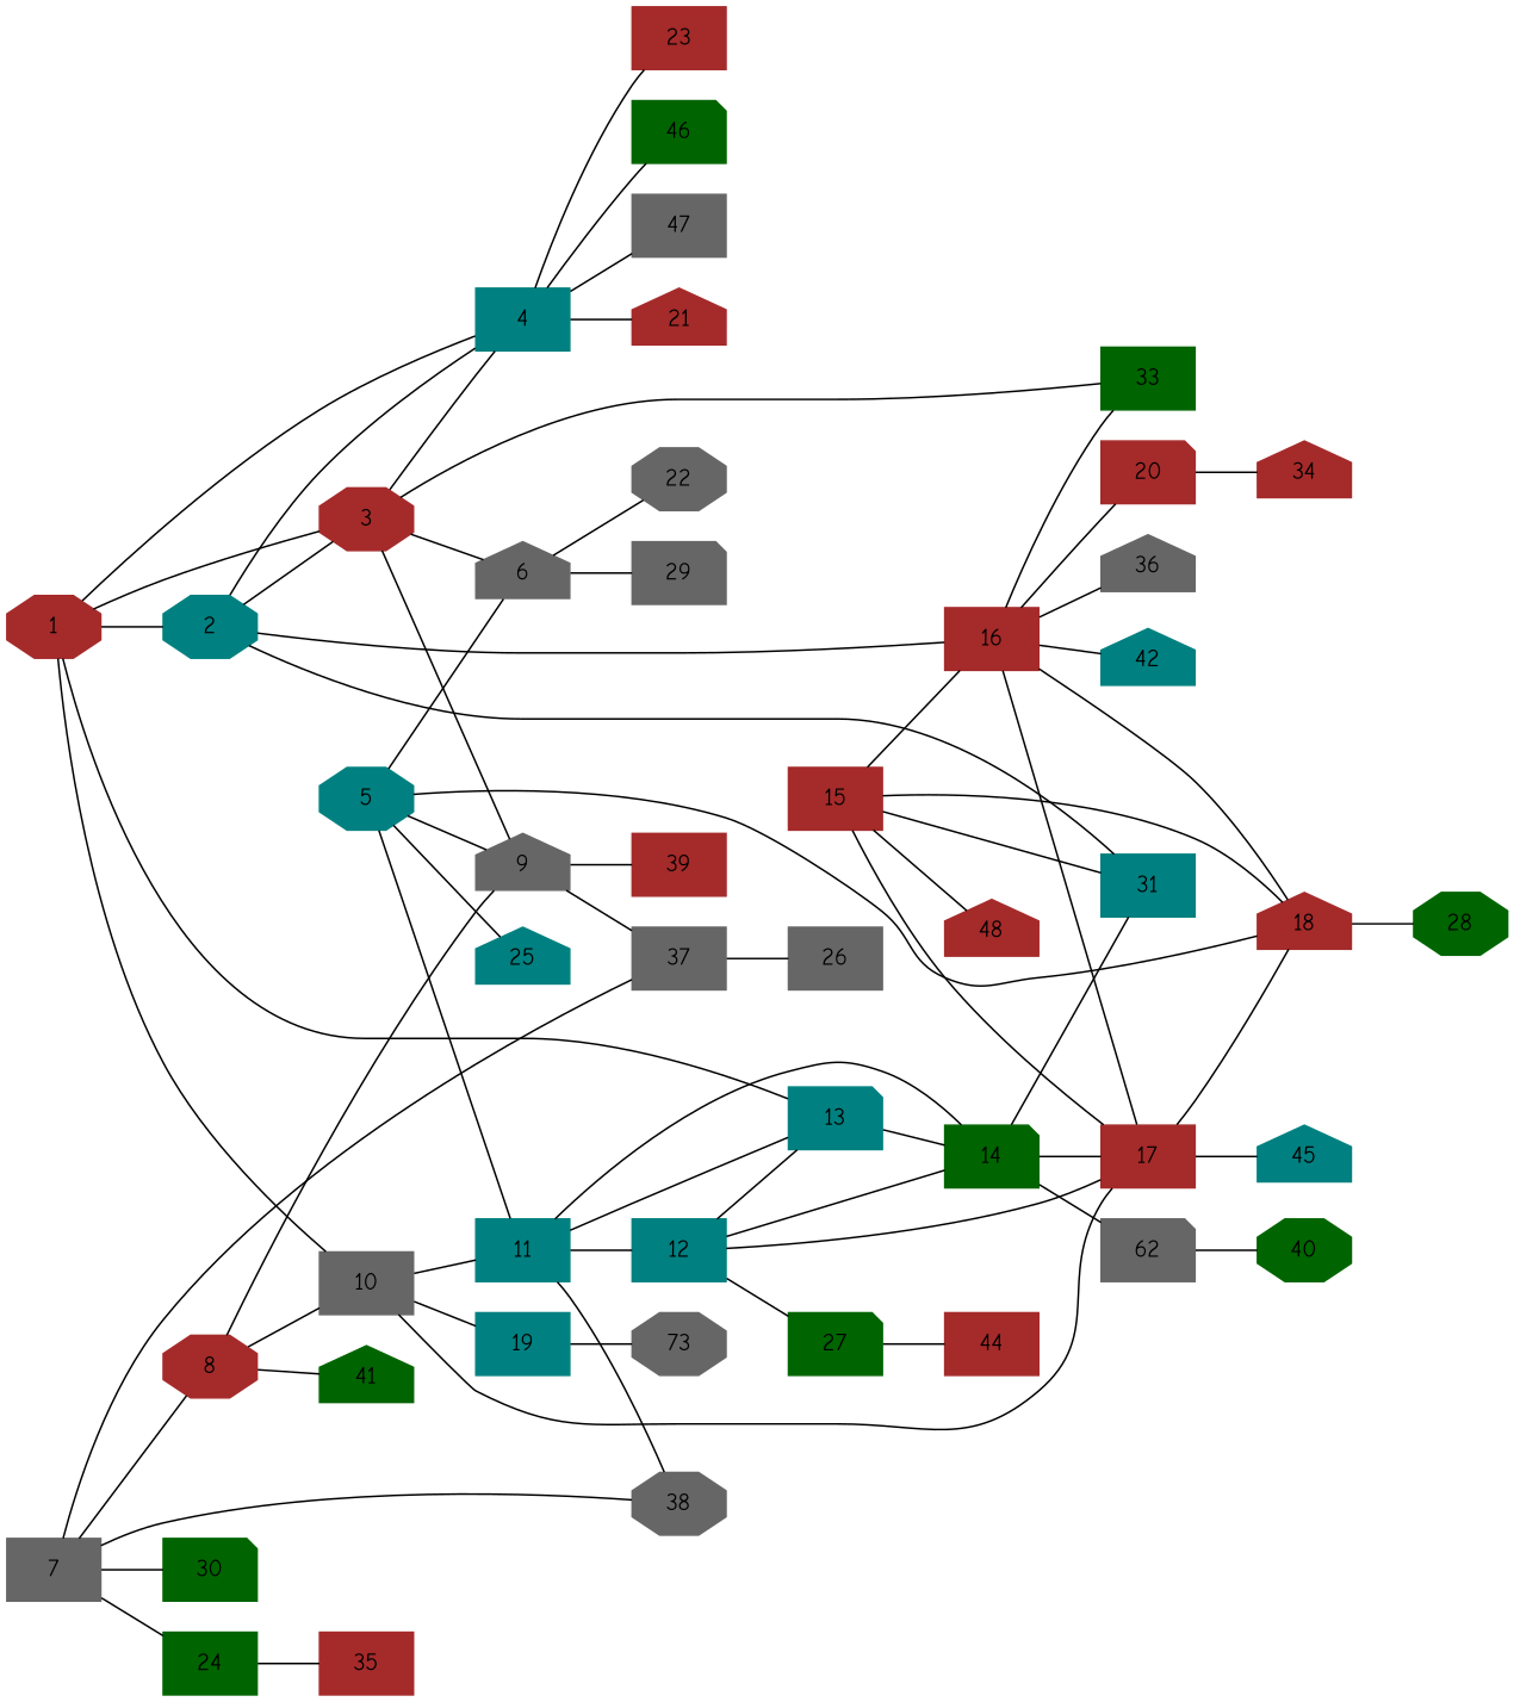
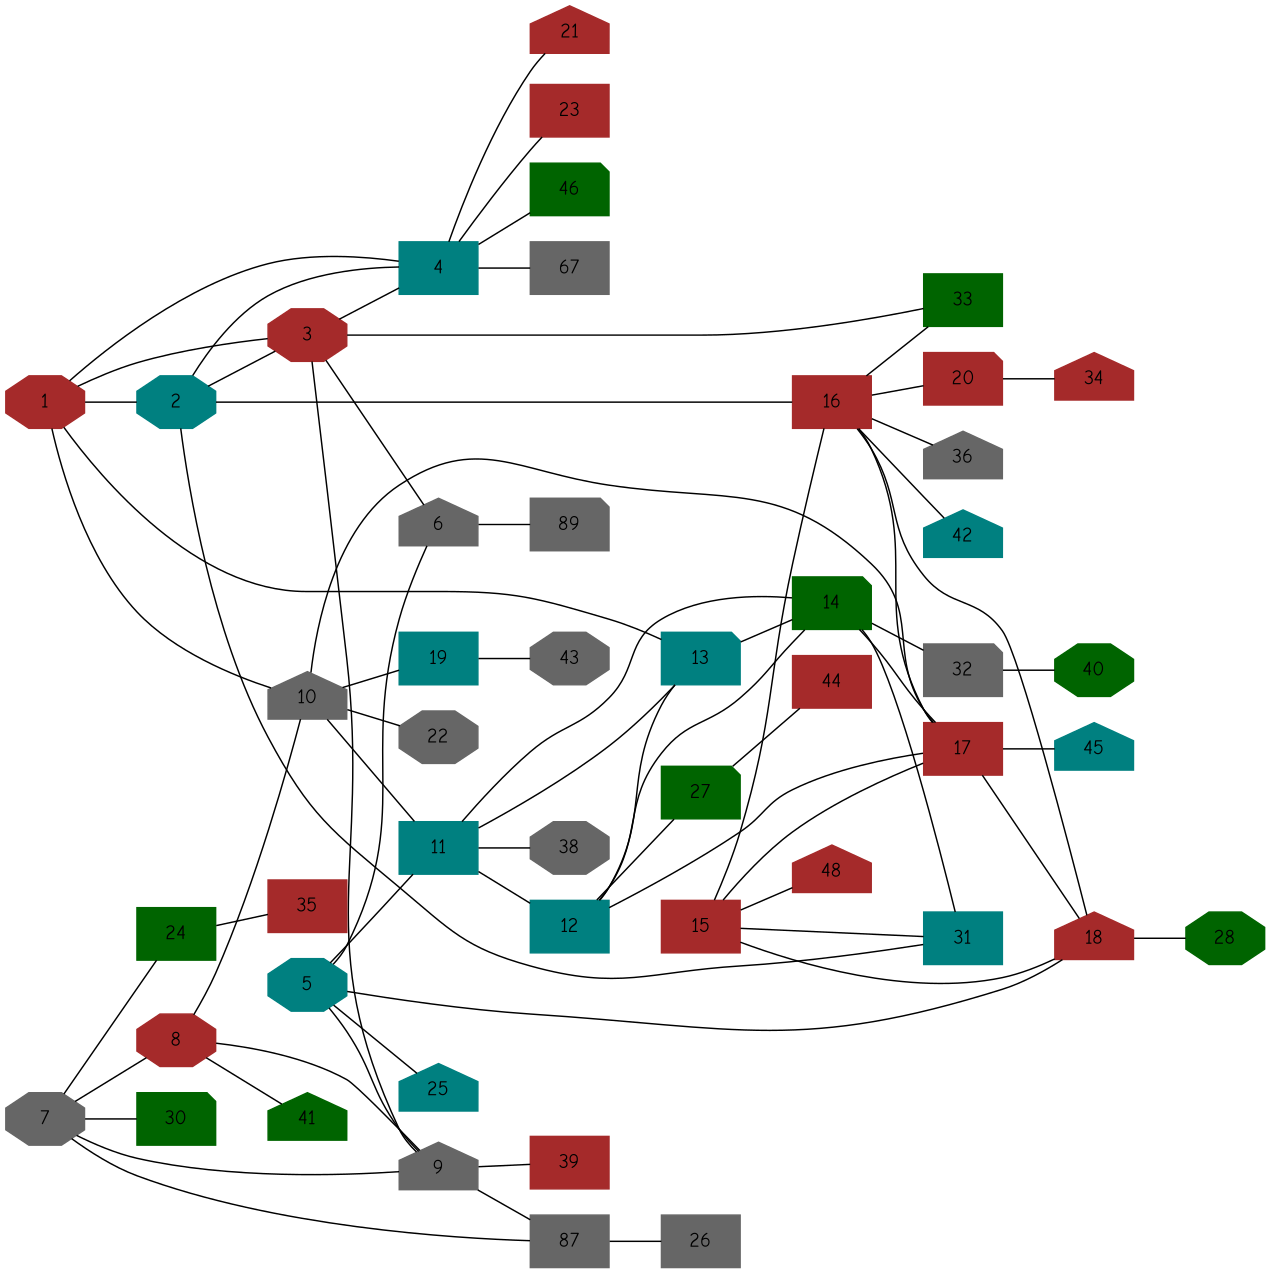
  graph {
    fontname="Comic Neue"
    rankdir=LR
    node [color=brown fontname="Comic Neue" shape=box style=filled]
    edge [fontname="Comic Neue" weight=1.0]
    1 [shape=octagon]
    2 [color=teal shape=octagon]
    3 [shape=octagon]
    4 [color=teal]
-   10 [color=gray40]
+   10 [color=gray40 shape=house]
    13 [color=teal shape=note]
    16
    31 [color=teal]
    6 [color=gray40 shape=house]
    9 [color=gray40 shape=house]
    33 [color=darkgreen]
    21 [shape=house]
    23
    46 [color=darkgreen shape=note]
-   47 [color=gray40]
+   47 [color=gray40 label=67]
    11 [color=teal]
    17
    19 [color=teal]
    14 [color=darkgreen shape=note]
    18 [shape=house]
    20 [shape=note]
    36 [color=gray40 shape=house]
    42 [color=teal shape=house]
    22 [color=gray40 shape=octagon]
-   29 [color=gray40 shape=note]
-   37 [color=gray40]
+   29 [color=gray40 shape=note label=89]
+   37 [color=gray40 label=87]
    39
    5 [color=teal shape=octagon]
    25 [color=teal shape=house]
    12 [color=teal]
    38 [color=gray40 shape=octagon]
    28 [color=darkgreen shape=octagon]
-   7 [color=gray40]
+   7 [color=gray40 shape=octagon]
    8 [shape=octagon]
    24 [color=darkgreen]
    30 [color=darkgreen shape=note]
    41 [color=darkgreen shape=house]
    35
    26 [color=gray40]
    45 [color=teal shape=house]
-   43 [color=gray40 shape=octagon label=73]
+   43 [color=gray40 shape=octagon]
    27 [color=darkgreen shape=note]
-   32 [color=gray40 shape=note label=62]
+   32 [color=gray40 shape=note]
    44
    40 [color=darkgreen shape=octagon]
    15
    48 [shape=house]
    34 [shape=house]
    1 -- 2
    1 -- 3
    1 -- 4
    1 -- 10
    1 -- 13
    2 -- 3
    2 -- 4
    2 -- 16
    2 -- 31
    3 -- 4 [weight=3.0]
    3 -- 6
    3 -- 9
    3 -- 33
    4 -- 21
    4 -- 23
    4 -- 46
    4 -- 47
    10 -- 11
    10 -- 17
    10 -- 19
    13 -- 14
    16 -- 33 [weight=2.0]
    16 -- 17
    16 -- 18
    16 -- 20
    16 -- 36
    16 -- 42
-   6 -- 22
+   10 -- 22
    6 -- 29
    9 -- 37
    9 -- 39
    11 -- 13
    11 -- 14
    11 -- 12
    11 -- 38 [weight=2.0]
    17 -- 18
    17 -- 45
    19 -- 43
    14 -- 31
    14 -- 17
    14 -- 32
    18 -- 28
    20 -- 34
    37 -- 26
    5 -- 6 [weight=4.0]
    5 -- 9
    5 -- 11
    5 -- 18
    5 -- 25
    12 -- 13
    12 -- 17
    12 -- 14
    12 -- 27
-   7 -- 38
+   7 -- 9
    7 -- 37
    7 -- 8
    7 -- 24
    7 -- 30 [weight=3.0]
    8 -- 10
    8 -- 9
    8 -- 41
    24 -- 35
    27 -- 44
    32 -- 40
    15 -- 16
    15 -- 31
    15 -- 17
    15 -- 18
    15 -- 48
  }
